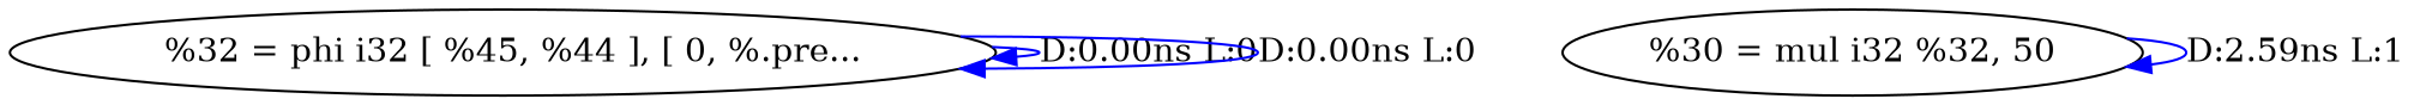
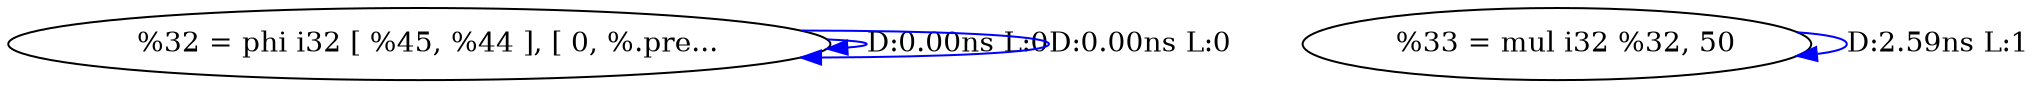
  digraph {
    edge [color=blue]
    n1 [label="  %32 = phi i32 [ %45, %44 ], [ 0, %.pre..."]
-   n2 [label="%30 = mul i32 %32, 50"]
+   n2 [label="  %33 = mul i32 %32, 50"]
    n1 -> n1 [label="D:0.00ns L:0"]
    n1 -> n1 [label="D:0.00ns L:0"]
    n2 -> n2 [label="D:2.59ns L:1"]
  }
